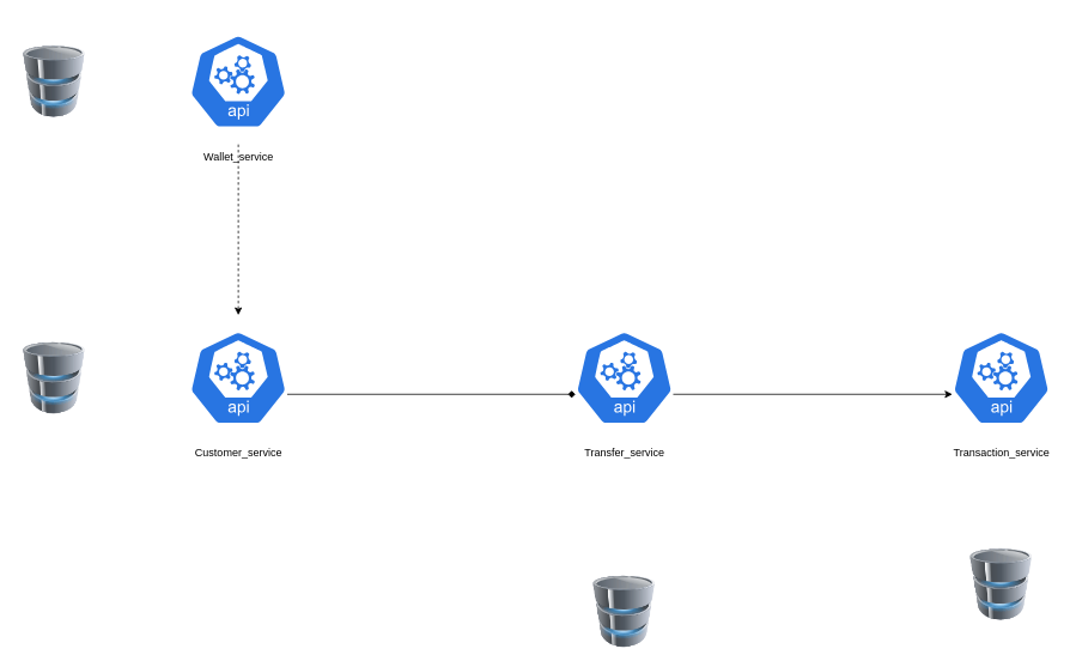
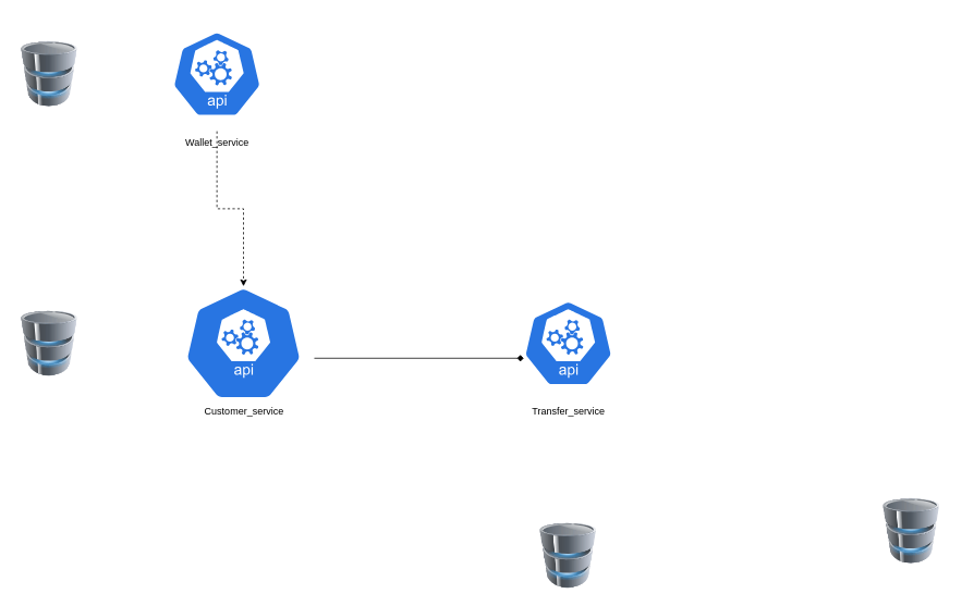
  <mxCell id="0" />
  <mxCell id="1" parent="0" />
  <mxCell id="2" style="edgeStyle=orthogonalEdgeStyle;rounded=0;orthogonalLoop=1;jettySize=auto;html=1;exitX=0.5;exitY=1;exitDx=0;exitDy=0;exitPerimeter=0;entryX=0.5;entryY=0;entryDx=0;entryDy=0;entryPerimeter=0;dashed=1;" edge="1" parent="1" source="3" target="5"><mxGeometry relative="1" as="geometry" /></mxCell>
  <mxCell id="3" value="Wallet_service" style="sketch=0;html=1;dashed=0;whitespace=wrap;fillColor=#2875E2;strokeColor=#ffffff;points=[[0.005,0.63,0],[0.1,0.2,0],[0.9,0.2,0],[0.5,0,0],[0.995,0.63,0],[0.72,0.99,0],[0.5,1,0],[0.28,0.99,0]];verticalLabelPosition=bottom;align=center;verticalAlign=top;shape=mxgraph.kubernetes.icon;prIcon=api" vertex="1" parent="1"><mxGeometry x="210" y="20" width="110" height="140" as="geometry" /></mxCell>
  <mxCell id="4" style="edgeStyle=orthogonalEdgeStyle;rounded=0;orthogonalLoop=1;jettySize=auto;html=1;exitX=0.995;exitY=0.63;exitDx=0;exitDy=0;exitPerimeter=0;entryX=0.005;entryY=0.63;entryDx=0;entryDy=0;entryPerimeter=0;endArrow=diamond;" edge="1" parent="1" source="5" target="7"><mxGeometry relative="1" as="geometry" /></mxCell>
- <mxCell id="5" value="Customer_service" style="sketch=0;html=1;dashed=0;whitespace=wrap;fillColor=#2875E2;strokeColor=#ffffff;points=[[0.005,0.63,0],[0.1,0.2,0],[0.9,0.2,0],[0.5,0,0],[0.995,0.63,0],[0.72,0.99,0],[0.5,1,0],[0.28,0.99,0]];verticalLabelPosition=bottom;align=center;verticalAlign=top;shape=mxgraph.kubernetes.icon;prIcon=api" vertex="1" parent="1"><mxGeometry x="210" y="350" width="110" height="140" as="geometry" /></mxCell>
- <mxCell id="6" style="edgeStyle=orthogonalEdgeStyle;rounded=0;orthogonalLoop=1;jettySize=auto;html=1;exitX=0.995;exitY=0.63;exitDx=0;exitDy=0;exitPerimeter=0;entryX=0.005;entryY=0.63;entryDx=0;entryDy=0;entryPerimeter=0;" edge="1" parent="1" source="7" target="8"><mxGeometry relative="1" as="geometry" /></mxCell>
+ <mxCell id="5" value="Customer_service" style="sketch=0;html=1;dashed=0;whitespace=wrap;fillColor=#2875E2;strokeColor=#ffffff;points=[[0.005,0.63,0],[0.1,0.2,0],[0.9,0.2,0],[0.5,0,0],[0.995,0.63,0],[0.72,0.99,0],[0.5,1,0],[0.28,0.99,0]];verticalLabelPosition=bottom;align=center;verticalAlign=top;shape=mxgraph.kubernetes.icon;prIcon=api" vertex="1" parent="1"><mxGeometry x="210" y="350" width="175" height="140" as="geometry" /></mxCell>
  <mxCell id="7" value="Transfer_service" style="sketch=0;html=1;dashed=0;whitespace=wrap;fillColor=#2875E2;strokeColor=#ffffff;points=[[0.005,0.63,0],[0.1,0.2,0],[0.9,0.2,0],[0.5,0,0],[0.995,0.63,0],[0.72,0.99,0],[0.5,1,0],[0.28,0.99,0]];verticalLabelPosition=bottom;align=center;verticalAlign=top;shape=mxgraph.kubernetes.icon;prIcon=api" vertex="1" parent="1"><mxGeometry x="640" y="350" width="110" height="140" as="geometry" /></mxCell>
- <mxCell id="8" value="Transaction_service" style="sketch=0;html=1;dashed=0;whitespace=wrap;fillColor=#2875E2;strokeColor=#ffffff;points=[[0.005,0.63,0],[0.1,0.2,0],[0.9,0.2,0],[0.5,0,0],[0.995,0.63,0],[0.72,0.99,0],[0.5,1,0],[0.28,0.99,0]];verticalLabelPosition=bottom;align=center;verticalAlign=top;shape=mxgraph.kubernetes.icon;prIcon=api" vertex="1" parent="1"><mxGeometry x="1060" y="350" width="110" height="140" as="geometry" /></mxCell>
  <mxCell id="9" value="" style="image;html=1;image=img/lib/clip_art/computers/Database_128x128.png" vertex="1" parent="1"><mxGeometry x="20" y="50" width="80" height="80" as="geometry" /></mxCell>
  <mxCell id="10" value="" style="image;html=1;image=img/lib/clip_art/computers/Database_128x128.png" vertex="1" parent="1"><mxGeometry x="20" y="380" width="80" height="80" as="geometry" /></mxCell>
  <mxCell id="11" value="" style="image;html=1;image=img/lib/clip_art/computers/Database_128x128.png" vertex="1" parent="1"><mxGeometry x="655" y="640" width="80" height="80" as="geometry" /></mxCell>
  <mxCell id="12" value="" style="image;html=1;image=img/lib/clip_art/computers/Database_128x128.png" vertex="1" parent="1"><mxGeometry x="1075" y="610" width="80" height="80" as="geometry" /></mxCell>
